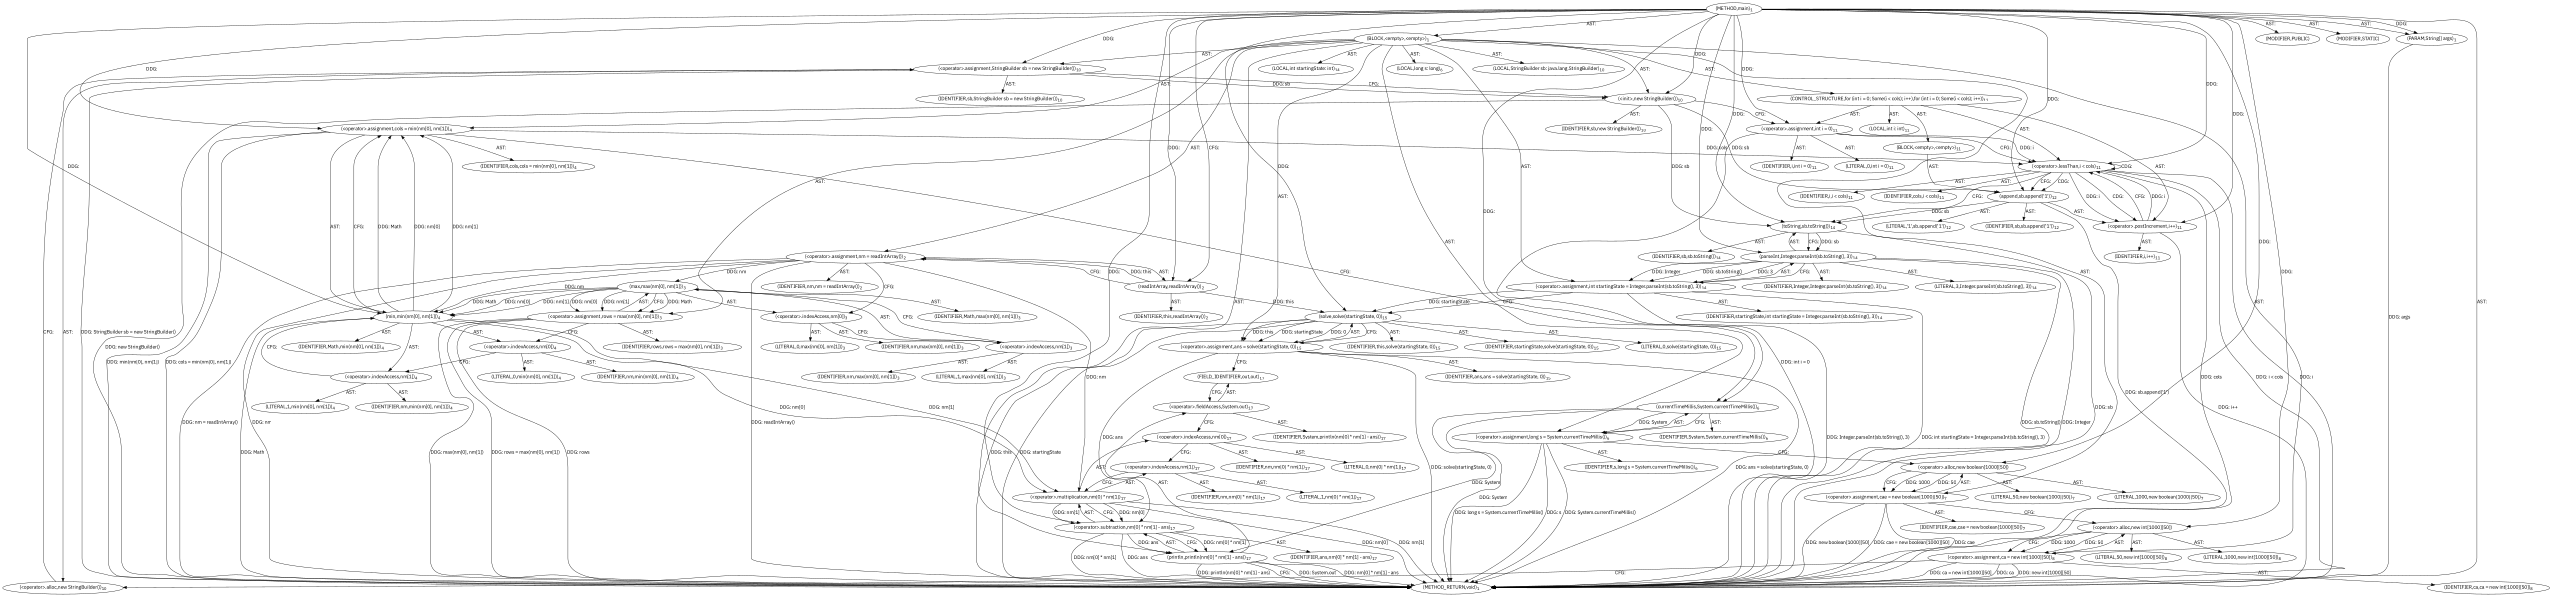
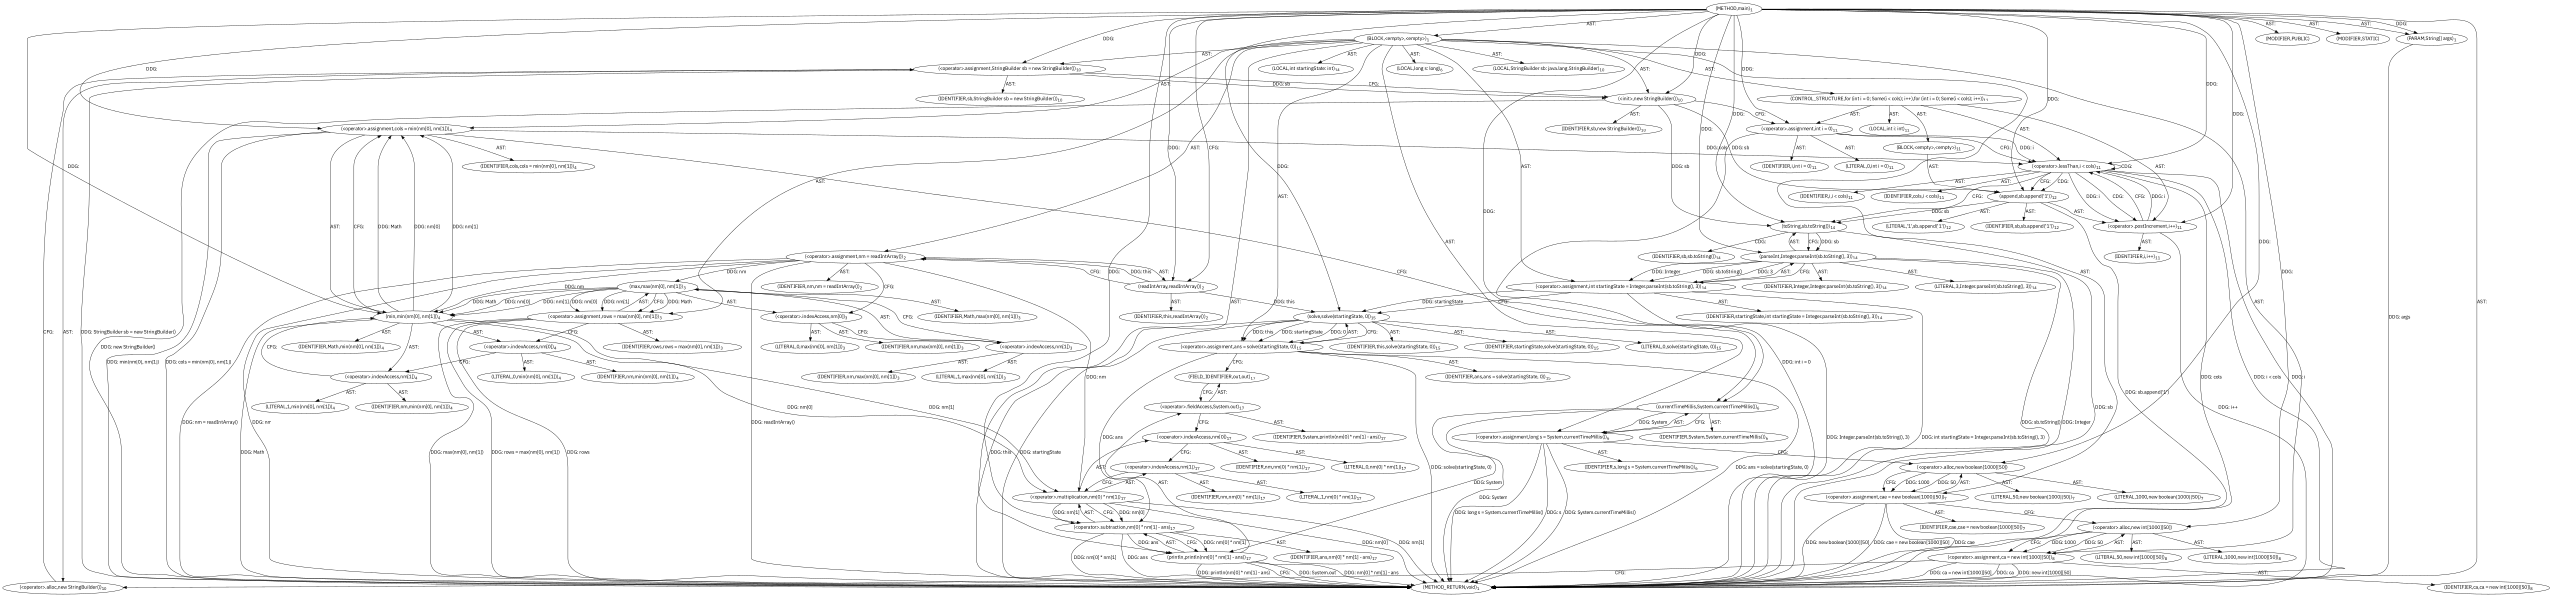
  digraph {
    fontname="IBM Plex Sans"
    node [fontname="IBM Plex Sans"]
    edge [fontname="IBM Plex Sans"]
    n1 [label=<(METHOD,main)<SUB>1</SUB>>]
    n2 [label=<(PARAM,String[] args)<SUB>1</SUB>>]
    n3 [label=<(BLOCK,&lt;empty&gt;,&lt;empty&gt;)<SUB>1</SUB>>]
    n4 [label=<(readIntArray,readIntArray())<SUB>2</SUB>>]
    n5 [label=<(min,min(nm[0], nm[1]))<SUB>4</SUB>>]
    n6 [label=<(currentTimeMillis,System.currentTimeMillis())<SUB>6</SUB>>]
    n7 [label=<(&lt;operator&gt;.alloc,new boolean[1000][50])>]
    n8 [label=<(&lt;operator&gt;.alloc,new int[1000][50])>]
    n9 [label=<(&lt;operator&gt;.assignment,StringBuilder sb = new StringBuilder())<SUB>10</SUB>>]
    n10 [label=<(&lt;init&gt;,new StringBuilder())<SUB>10</SUB>>]
    n11 [label=<(&lt;operator&gt;.assignment,int i = 0)<SUB>11</SUB>>]
    n12 [label=<(&lt;operator&gt;.lessThan,i &lt; cols)<SUB>11</SUB>>]
    n13 [label=<(&lt;operator&gt;.postIncrement,i++)<SUB>11</SUB>>]
    n14 [label=<(append,sb.append('1'))<SUB>12</SUB>>]
    n15 [label=<(parseInt,Integer.parseInt(sb.toString(), 3))<SUB>14</SUB>>]
    n16 [label=<(toString,sb.toString())<SUB>14</SUB>>]
    n17 [label=<(solve,solve(startingState, 0))<SUB>15</SUB>>]
    n18 [label=<(&lt;operator&gt;.subtraction,nm[0] * nm[1] - ans)<SUB>17</SUB>>]
    n19 [label=<(MODIFIER,PUBLIC)>]
    n20 [label=<(MODIFIER,STATIC)>]
    n21 [label=<(METHOD_RETURN,void)<SUB>1</SUB>>]
    n22 [label=<(&lt;operator&gt;.assignment,cols = min(nm[0], nm[1]))<SUB>4</SUB>>]
    n23 [label=<(&lt;operator&gt;.assignment,nm = readIntArray())<SUB>2</SUB>>]
    n24 [label=<(&lt;operator&gt;.assignment,rows = max(nm[0], nm[1]))<SUB>3</SUB>>]
    n25 [label=<(LOCAL,long s: long)<SUB>6</SUB>>]
    n26 [label=<(&lt;operator&gt;.assignment,long s = System.currentTimeMillis())<SUB>6</SUB>>]
    n27 [label=<(&lt;operator&gt;.assignment,cae = new boolean[1000][50])<SUB>7</SUB>>]
    n28 [label=<(&lt;operator&gt;.assignment,ca = new int[1000][50])<SUB>8</SUB>>]
    n29 [label=<(LOCAL,StringBuilder sb: java.lang.StringBuilder)<SUB>10</SUB>>]
    n30 [label=<(CONTROL_STRUCTURE,for (int i = 0; Some(i &lt; cols); i++),for (int i = 0; Some(i &lt; cols); i++))<SUB>11</SUB>>]
    n31 [label=<(LOCAL,int startingState: int)<SUB>14</SUB>>]
    n32 [label=<(&lt;operator&gt;.assignment,int startingState = Integer.parseInt(sb.toString(), 3))<SUB>14</SUB>>]
    n33 [label=<(&lt;operator&gt;.assignment,ans = solve(startingState, 0))<SUB>15</SUB>>]
    n34 [label=<(println,println(nm[0] * nm[1] - ans))<SUB>17</SUB>>]
    n35 [label=<(IDENTIFIER,this,readIntArray())<SUB>2</SUB>>]
    n36 [label=<(max,max(nm[0], nm[1]))<SUB>3</SUB>>]
    n37 [label=<(&lt;operator&gt;.indexAccess,nm[0])<SUB>3</SUB>>]
    n38 [label=<(IDENTIFIER,Math,max(nm[0], nm[1]))<SUB>3</SUB>>]
    n39 [label=<(&lt;operator&gt;.indexAccess,nm[1])<SUB>3</SUB>>]
    n40 [label=<(&lt;operator&gt;.multiplication,nm[0] * nm[1])<SUB>17</SUB>>]
    n41 [label=<(&lt;operator&gt;.indexAccess,nm[0])<SUB>4</SUB>>]
    n42 [label=<(IDENTIFIER,Math,min(nm[0], nm[1]))<SUB>4</SUB>>]
    n43 [label=<(&lt;operator&gt;.indexAccess,nm[1])<SUB>4</SUB>>]
    n44 [label=<(IDENTIFIER,System,System.currentTimeMillis())<SUB>6</SUB>>]
    n45 [label=<(LITERAL,1000,new boolean[1000][50])<SUB>7</SUB>>]
    n46 [label=<(LITERAL,50,new boolean[1000][50])<SUB>7</SUB>>]
    n47 [label=<(LITERAL,1000,new int[1000][50])<SUB>8</SUB>>]
    n48 [label=<(LITERAL,50,new int[1000][50])<SUB>8</SUB>>]
    n49 [label=<(&lt;operator&gt;.alloc,new StringBuilder())<SUB>10</SUB>>]
    n50 [label=<(IDENTIFIER,sb,StringBuilder sb = new StringBuilder())<SUB>10</SUB>>]
    n51 [label=<(IDENTIFIER,sb,new StringBuilder())<SUB>10</SUB>>]
    n52 [label=<(IDENTIFIER,i,int i = 0)<SUB>11</SUB>>]
    n53 [label=<(LITERAL,0,int i = 0)<SUB>11</SUB>>]
    n54 [label=<(IDENTIFIER,i,i &lt; cols)<SUB>11</SUB>>]
    n55 [label=<(IDENTIFIER,cols,i &lt; cols)<SUB>11</SUB>>]
    n56 [label=<(IDENTIFIER,i,i++)<SUB>11</SUB>>]
    n57 [label=<(IDENTIFIER,sb,sb.append('1'))<SUB>12</SUB>>]
    n58 [label=<(LITERAL,'1',sb.append('1'))<SUB>12</SUB>>]
    n59 [label=<(IDENTIFIER,Integer,Integer.parseInt(sb.toString(), 3))<SUB>14</SUB>>]
    n60 [label=<(LITERAL,3,Integer.parseInt(sb.toString(), 3))<SUB>14</SUB>>]
    n61 [label=<(IDENTIFIER,sb,sb.toString())<SUB>14</SUB>>]
    n62 [label=<(IDENTIFIER,this,solve(startingState, 0))<SUB>15</SUB>>]
    n63 [label=<(IDENTIFIER,startingState,solve(startingState, 0))<SUB>15</SUB>>]
    n64 [label=<(LITERAL,0,solve(startingState, 0))<SUB>15</SUB>>]
    n65 [label=<(IDENTIFIER,ans,nm[0] * nm[1] - ans)<SUB>17</SUB>>]
    n66 [label=<(IDENTIFIER,nm,nm = readIntArray())<SUB>2</SUB>>]
    n67 [label=<(IDENTIFIER,rows,rows = max(nm[0], nm[1]))<SUB>3</SUB>>]
    n68 [label=<(IDENTIFIER,cols,cols = min(nm[0], nm[1]))<SUB>4</SUB>>]
    n69 [label=<(IDENTIFIER,s,long s = System.currentTimeMillis())<SUB>6</SUB>>]
    n70 [label=<(IDENTIFIER,cae,cae = new boolean[1000][50])<SUB>7</SUB>>]
    n71 [label=<(IDENTIFIER,ca,ca = new int[1000][50])<SUB>8</SUB>>]
    n72 [label=<(LOCAL,int i: int)<SUB>11</SUB>>]
    n73 [label=<(BLOCK,&lt;empty&gt;,&lt;empty&gt;)<SUB>11</SUB>>]
    n74 [label=<(IDENTIFIER,startingState,int startingState = Integer.parseInt(sb.toString(), 3))<SUB>14</SUB>>]
    n75 [label=<(IDENTIFIER,ans,ans = solve(startingState, 0))<SUB>15</SUB>>]
    n76 [label=<(FIELD_IDENTIFIER,out,out)<SUB>17</SUB>>]
    n77 [label=<(&lt;operator&gt;.fieldAccess,System.out)<SUB>17</SUB>>]
    n78 [label=<(IDENTIFIER,nm,max(nm[0], nm[1]))<SUB>3</SUB>>]
    n79 [label=<(LITERAL,0,max(nm[0], nm[1]))<SUB>3</SUB>>]
    n80 [label=<(&lt;operator&gt;.indexAccess,nm[0])<SUB>17</SUB>>]
    n81 [label=<(&lt;operator&gt;.indexAccess,nm[1])<SUB>17</SUB>>]
    n82 [label=<(IDENTIFIER,nm,min(nm[0], nm[1]))<SUB>4</SUB>>]
    n83 [label=<(LITERAL,0,min(nm[0], nm[1]))<SUB>4</SUB>>]
    n84 [label=<(IDENTIFIER,nm,max(nm[0], nm[1]))<SUB>3</SUB>>]
    n85 [label=<(LITERAL,1,max(nm[0], nm[1]))<SUB>3</SUB>>]
    n86 [label=<(IDENTIFIER,nm,min(nm[0], nm[1]))<SUB>4</SUB>>]
    n87 [label=<(LITERAL,1,min(nm[0], nm[1]))<SUB>4</SUB>>]
    n88 [label=<(IDENTIFIER,System,println(nm[0] * nm[1] - ans))<SUB>17</SUB>>]
    n89 [label=<(IDENTIFIER,nm,nm[0] * nm[1])<SUB>17</SUB>>]
    n90 [label=<(LITERAL,0,nm[0] * nm[1])<SUB>17</SUB>>]
    n91 [label=<(IDENTIFIER,nm,nm[0] * nm[1])<SUB>17</SUB>>]
    n92 [label=<(LITERAL,1,nm[0] * nm[1])<SUB>17</SUB>>]
    n1 -> n2 [label="AST: "]
    n1 -> n2 [label="DDG: "]
    n1 -> n3 [label="AST: "]
    n1 -> n4 [label="CFG: "]
    n1 -> n4 [label="DDG: "]
    n1 -> n5 [label="DDG: "]
    n1 -> n6 [label="DDG: "]
    n1 -> n7 [label="DDG: "]
    n1 -> n8 [label="DDG: "]
    n1 -> n9 [label="DDG: "]
    n1 -> n10 [label="DDG: "]
    n1 -> n11 [label="DDG: "]
    n1 -> n12 [label="DDG: "]
    n1 -> n13 [label="DDG: "]
    n1 -> n14 [label="DDG: "]
    n1 -> n15 [label="DDG: "]
    n1 -> n16 [label="DDG: "]
    n1 -> n17 [label="DDG: "]
    n1 -> n18 [label="DDG: "]
    n1 -> n19 [label="AST: "]
    n1 -> n20 [label="AST: "]
    n1 -> n21 [label="AST: "]
    n1 -> n22 [label="DDG: "]
    n2 -> n21 [label="DDG: args"]
    n3 -> n9 [label="AST: "]
    n3 -> n10 [label="AST: "]
    n3 -> n22 [label="AST: "]
    n3 -> n23 [label="AST: "]
    n3 -> n24 [label="AST: "]
    n3 -> n25 [label="AST: "]
    n3 -> n26 [label="AST: "]
    n3 -> n27 [label="AST: "]
    n3 -> n28 [label="AST: "]
    n3 -> n29 [label="AST: "]
    n3 -> n30 [label="AST: "]
    n3 -> n31 [label="AST: "]
    n3 -> n32 [label="AST: "]
    n3 -> n33 [label="AST: "]
    n3 -> n34 [label="AST: "]
    n4 -> n17 [label="DDG: this"]
    n4 -> n23 [label="CFG: "]
    n4 -> n23 [label="DDG: this"]
    n4 -> n35 [label="AST: "]
    n5 -> n21 [label="DDG: Math"]
    n5 -> n22 [label="CFG: "]
    n5 -> n22 [label="DDG: Math"]
    n5 -> n22 [label="DDG: nm[0]"]
    n5 -> n22 [label="DDG: nm[1]"]
    n5 -> n40 [label="DDG: nm[0]"]
    n5 -> n40 [label="DDG: nm[1]"]
    n5 -> n41 [label="AST: "]
    n5 -> n42 [label="AST: "]
    n5 -> n43 [label="AST: "]
    n6 -> n21 [label="DDG: System"]
    n6 -> n26 [label="CFG: "]
    n6 -> n26 [label="DDG: System"]
    n6 -> n34 [label="DDG: System"]
    n6 -> n44 [label="AST: "]
    n7 -> n27 [label="CFG: "]
    n7 -> n27 [label="DDG: 1000"]
    n7 -> n27 [label="DDG: 50"]
    n7 -> n45 [label="AST: "]
    n7 -> n46 [label="AST: "]
    n8 -> n28 [label="CFG: "]
    n8 -> n28 [label="DDG: 1000"]
    n8 -> n28 [label="DDG: 50"]
    n8 -> n47 [label="AST: "]
    n8 -> n48 [label="AST: "]
    n9 -> n10 [label="CFG: "]
    n9 -> n10 [label="DDG: sb"]
    n9 -> n21 [label="DDG: StringBuilder sb = new StringBuilder()"]
    n9 -> n49 [label="AST: "]
    n9 -> n50 [label="AST: "]
    n10 -> n11 [label="CFG: "]
    n10 -> n14 [label="DDG: sb"]
    n10 -> n16 [label="DDG: sb"]
    n10 -> n21 [label="DDG: new StringBuilder()"]
    n10 -> n51 [label="AST: "]
    n11 -> n12 [label="CFG: "]
    n11 -> n12 [label="DDG: i"]
    n11 -> n21 [label="DDG: int i = 0"]
    n11 -> n52 [label="AST: "]
    n11 -> n53 [label="AST: "]
    n12 -> n12 [label="CDG: "]
    n12 -> n13 [label="DDG: i"]
    n12 -> n13 [label="CDG: "]
    n12 -> n14 [label="CFG: "]
    n12 -> n14 [label="CDG: "]
    n12 -> n16 [label="CFG: "]
    n12 -> n21 [label="DDG: i"]
    n12 -> n21 [label="DDG: cols"]
    n12 -> n21 [label="DDG: i &lt; cols"]
    n12 -> n54 [label="AST: "]
    n12 -> n55 [label="AST: "]
    n13 -> n12 [label="CFG: "]
    n13 -> n12 [label="DDG: i"]
    n13 -> n21 [label="DDG: i++"]
    n13 -> n56 [label="AST: "]
    n14 -> n13 [label="AST: "]
    n14 -> n16 [label="DDG: sb"]
    n14 -> n21 [label="DDG: sb.append('1')"]
    n14 -> n57 [label="AST: "]
    n14 -> n58 [label="AST: "]
    n15 -> n16 [label="AST: "]
    n15 -> n21 [label="DDG: sb.toString()"]
    n15 -> n21 [label="DDG: Integer"]
    n15 -> n32 [label="CFG: "]
    n15 -> n32 [label="DDG: Integer"]
    n15 -> n32 [label="DDG: sb.toString()"]
    n15 -> n32 [label="DDG: 3"]
    n15 -> n59 [label="AST: "]
    n15 -> n60 [label="AST: "]
    n16 -> n15 [label="CFG: "]
    n16 -> n15 [label="DDG: sb"]
    n16 -> n21 [label="DDG: sb"]
-   n16 -> n61 [label="AST: "]
+   n16 -> n61 [label="CDG: "]
    n17 -> n21 [label="DDG: this"]
    n17 -> n21 [label="DDG: startingState"]
    n17 -> n33 [label="CFG: "]
    n17 -> n33 [label="DDG: this"]
    n17 -> n33 [label="DDG: startingState"]
    n17 -> n33 [label="DDG: 0"]
    n17 -> n62 [label="AST: "]
    n17 -> n63 [label="AST: "]
    n17 -> n64 [label="AST: "]
    n18 -> n21 [label="DDG: nm[0] * nm[1]"]
    n18 -> n21 [label="DDG: ans"]
    n18 -> n34 [label="CFG: "]
    n18 -> n34 [label="DDG: nm[0] * nm[1]"]
    n18 -> n34 [label="DDG: ans"]
    n18 -> n40 [label="AST: "]
    n18 -> n65 [label="AST: "]
    n22 -> n5 [label="AST: "]
    n22 -> n6 [label="CFG: "]
    n22 -> n12 [label="DDG: cols"]
    n22 -> n21 [label="DDG: min(nm[0], nm[1])"]
    n22 -> n21 [label="DDG: cols = min(nm[0], nm[1])"]
    n22 -> n68 [label="AST: "]
    n23 -> n4 [label="AST: "]
    n23 -> n5 [label="DDG: nm"]
    n23 -> n21 [label="DDG: nm"]
    n23 -> n21 [label="DDG: readIntArray()"]
    n23 -> n21 [label="DDG: nm = readIntArray()"]
    n23 -> n36 [label="DDG: nm"]
    n23 -> n37 [label="CFG: "]
    n23 -> n40 [label="DDG: nm"]
    n23 -> n66 [label="AST: "]
    n24 -> n21 [label="DDG: max(nm[0], nm[1])"]
    n24 -> n21 [label="DDG: rows = max(nm[0], nm[1])"]
    n24 -> n21 [label="DDG: rows"]
    n24 -> n36 [label="AST: "]
    n24 -> n41 [label="CFG: "]
    n24 -> n67 [label="AST: "]
    n26 -> n6 [label="AST: "]
    n26 -> n7 [label="CFG: "]
    n26 -> n21 [label="DDG: s"]
    n26 -> n21 [label="DDG: System.currentTimeMillis()"]
    n26 -> n21 [label="DDG: long s = System.currentTimeMillis()"]
    n26 -> n69 [label="AST: "]
    n27 -> n7 [label="AST: "]
    n27 -> n8 [label="CFG: "]
    n27 -> n21 [label="DDG: new boolean[1000][50]"]
    n27 -> n21 [label="DDG: cae = new boolean[1000][50]"]
    n27 -> n21 [label="DDG: cae"]
    n27 -> n70 [label="AST: "]
    n28 -> n8 [label="AST: "]
    n28 -> n21 [label="DDG: new int[1000][50]"]
    n28 -> n21 [label="DDG: ca = new int[1000][50]"]
    n28 -> n21 [label="DDG: ca"]
    n28 -> n49 [label="CFG: "]
    n28 -> n71 [label="AST: "]
    n30 -> n11 [label="AST: "]
    n30 -> n12 [label="AST: "]
    n30 -> n13 [label="AST: "]
    n30 -> n72 [label="AST: "]
    n30 -> n73 [label="AST: "]
    n32 -> n15 [label="AST: "]
    n32 -> n17 [label="CFG: "]
    n32 -> n17 [label="DDG: startingState"]
    n32 -> n21 [label="DDG: Integer.parseInt(sb.toString(), 3)"]
    n32 -> n21 [label="DDG: int startingState = Integer.parseInt(sb.toString(), 3)"]
    n32 -> n74 [label="AST: "]
    n33 -> n17 [label="AST: "]
    n33 -> n18 [label="DDG: ans"]
    n33 -> n21 [label="DDG: solve(startingState, 0)"]
    n33 -> n21 [label="DDG: ans = solve(startingState, 0)"]
    n33 -> n75 [label="AST: "]
    n33 -> n76 [label="CFG: "]
    n34 -> n18 [label="AST: "]
    n34 -> n21 [label="CFG: "]
    n34 -> n21 [label="DDG: System.out"]
    n34 -> n21 [label="DDG: nm[0] * nm[1] - ans"]
    n34 -> n21 [label="DDG: println(nm[0] * nm[1] - ans)"]
    n34 -> n77 [label="AST: "]
    n36 -> n5 [label="DDG: Math"]
    n36 -> n5 [label="DDG: nm[0]"]
    n36 -> n5 [label="DDG: nm[1]"]
    n36 -> n24 [label="CFG: "]
    n36 -> n24 [label="DDG: Math"]
    n36 -> n24 [label="DDG: nm[0]"]
    n36 -> n24 [label="DDG: nm[1]"]
    n36 -> n37 [label="AST: "]
    n36 -> n38 [label="AST: "]
    n36 -> n39 [label="AST: "]
    n37 -> n39 [label="CFG: "]
    n37 -> n78 [label="AST: "]
    n37 -> n79 [label="AST: "]
    n39 -> n36 [label="CFG: "]
    n39 -> n84 [label="AST: "]
    n39 -> n85 [label="AST: "]
    n40 -> n18 [label="CFG: "]
    n40 -> n18 [label="DDG: nm[0]"]
    n40 -> n18 [label="DDG: nm[1]"]
    n40 -> n21 [label="DDG: nm[0]"]
    n40 -> n21 [label="DDG: nm[1]"]
    n40 -> n80 [label="AST: "]
    n40 -> n81 [label="AST: "]
    n41 -> n43 [label="CFG: "]
    n41 -> n82 [label="AST: "]
    n41 -> n83 [label="AST: "]
    n43 -> n5 [label="CFG: "]
    n43 -> n86 [label="AST: "]
    n43 -> n87 [label="AST: "]
    n49 -> n9 [label="CFG: "]
    n73 -> n14 [label="AST: "]
    n76 -> n77 [label="CFG: "]
    n77 -> n76 [label="AST: "]
    n77 -> n80 [label="CFG: "]
    n77 -> n88 [label="AST: "]
    n80 -> n81 [label="CFG: "]
    n80 -> n89 [label="AST: "]
    n80 -> n90 [label="AST: "]
    n81 -> n40 [label="CFG: "]
    n81 -> n91 [label="AST: "]
    n81 -> n92 [label="AST: "]
  }
